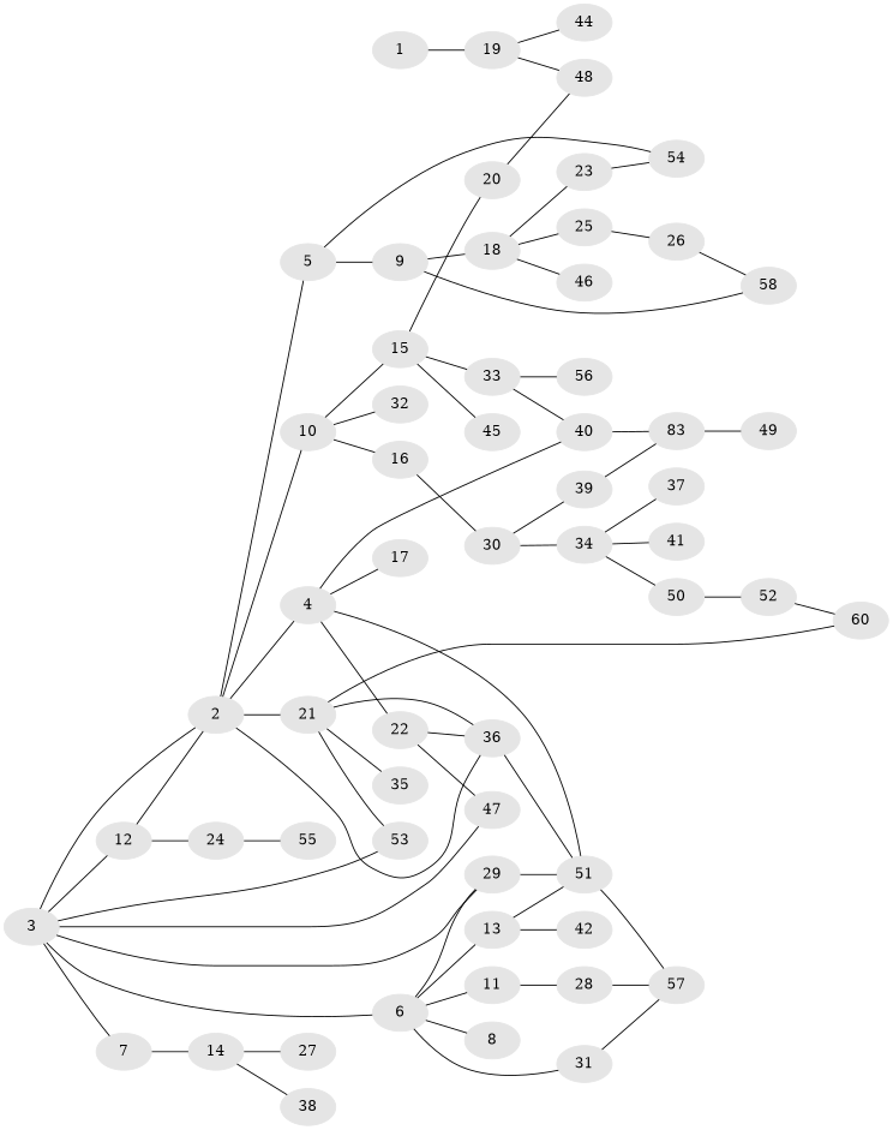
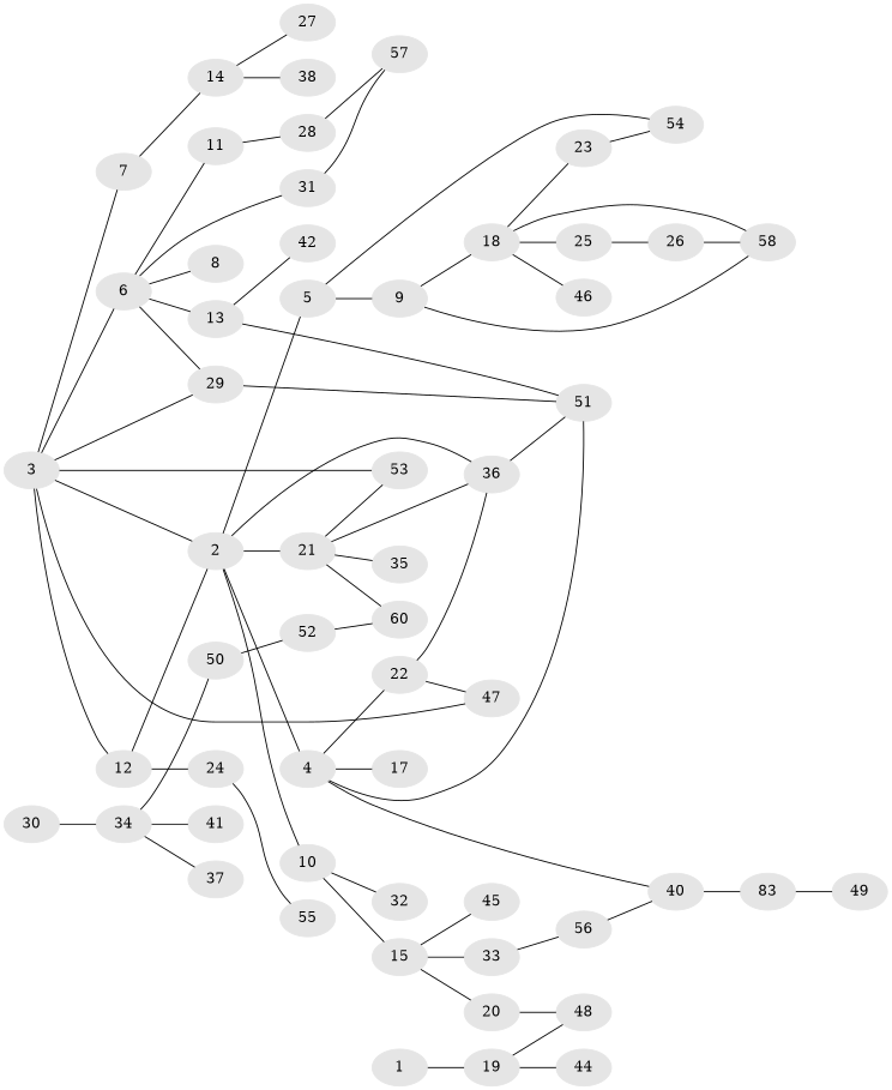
  graph {
    rankdir=LR
    node [color=gray90 style=filled]
    1
    19
    2
    3
    4
    5
    10
    21
    36
    44
    48
    6
    7
    12
    29
    47
    53
    17
    22
    40
    51
    9
    54
    15
-   16
    32
    35
    60
    8
    11
    13
    31
    14
    24
    n35 [label=83]
    57
    18
    58
    28
    42
    27
    38
    23
    25
    46
    20
    33
    45
    30
    55
    56
    34
-   39
    26
    37
    41
    50
    52
    49
    1 -- 19
    19 -- 44
    19 -- 48
    2 -- 3
    2 -- 4
    2 -- 5
    2 -- 10
    2 -- 21
    2 -- 36
    3 -- 6
    3 -- 7
    3 -- 12
    3 -- 29
    3 -- 47
    3 -- 53
    4 -- 17
    4 -- 22
    4 -- 40
    4 -- 51
    5 -- 9
    5 -- 54
    10 -- 15
-   10 -- 16
    10 -- 32
    21 -- 36
    21 -- 53
    21 -- 35
    21 -- 60
    36 -- 51
    6 -- 29
    6 -- 8
    6 -- 11
    6 -- 13
    6 -- 31
    7 -- 14
    12 -- 2
    12 -- 24
    29 -- 51
    22 -- 36
    22 -- 47
    40 -- n35
-   51 -- 57
    9 -- 18
    9 -- 58
    15 -- 20
    15 -- 33
    15 -- 45
-   16 -- 30
    11 -- 28
    13 -- 51
    13 -- 42
    31 -- 57
    14 -- 27
    14 -- 38
    24 -- 55
    n35 -- 49
+   18 -- 58
    18 -- 23
    18 -- 25
    18 -- 46
    28 -- 57
    23 -- 54
    25 -- 26
    20 -- 48
-   33 -- 40
+   56 -- 40
    33 -- 56
    30 -- 34
-   30 -- 39
    34 -- 37
    34 -- 41
    34 -- 50
-   39 -- n35
    26 -- 58
    50 -- 52
    52 -- 60
  }
